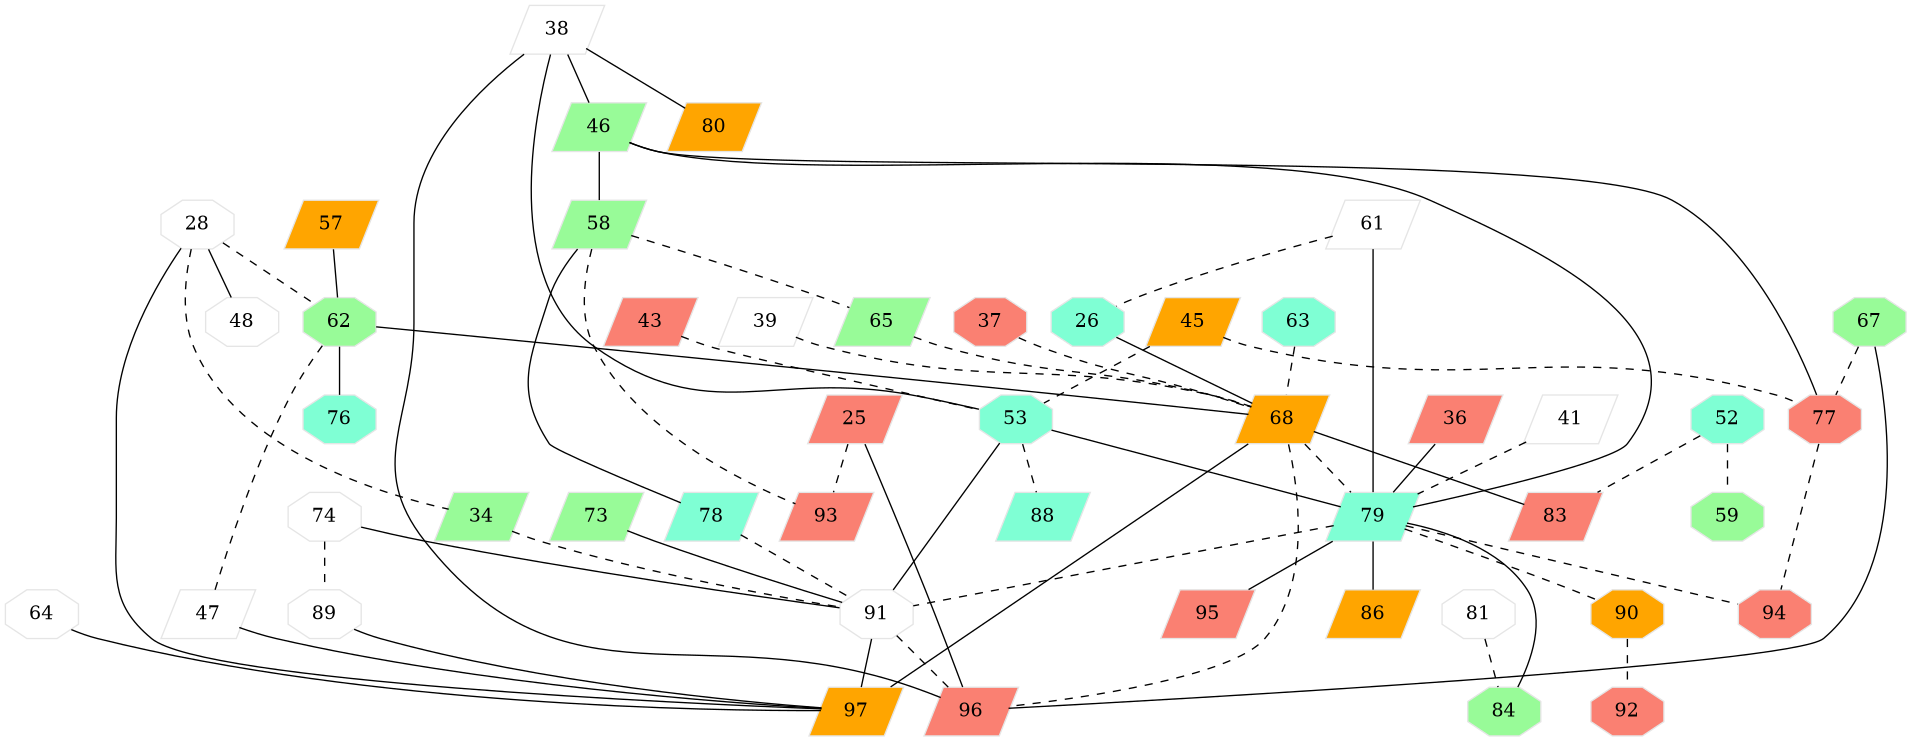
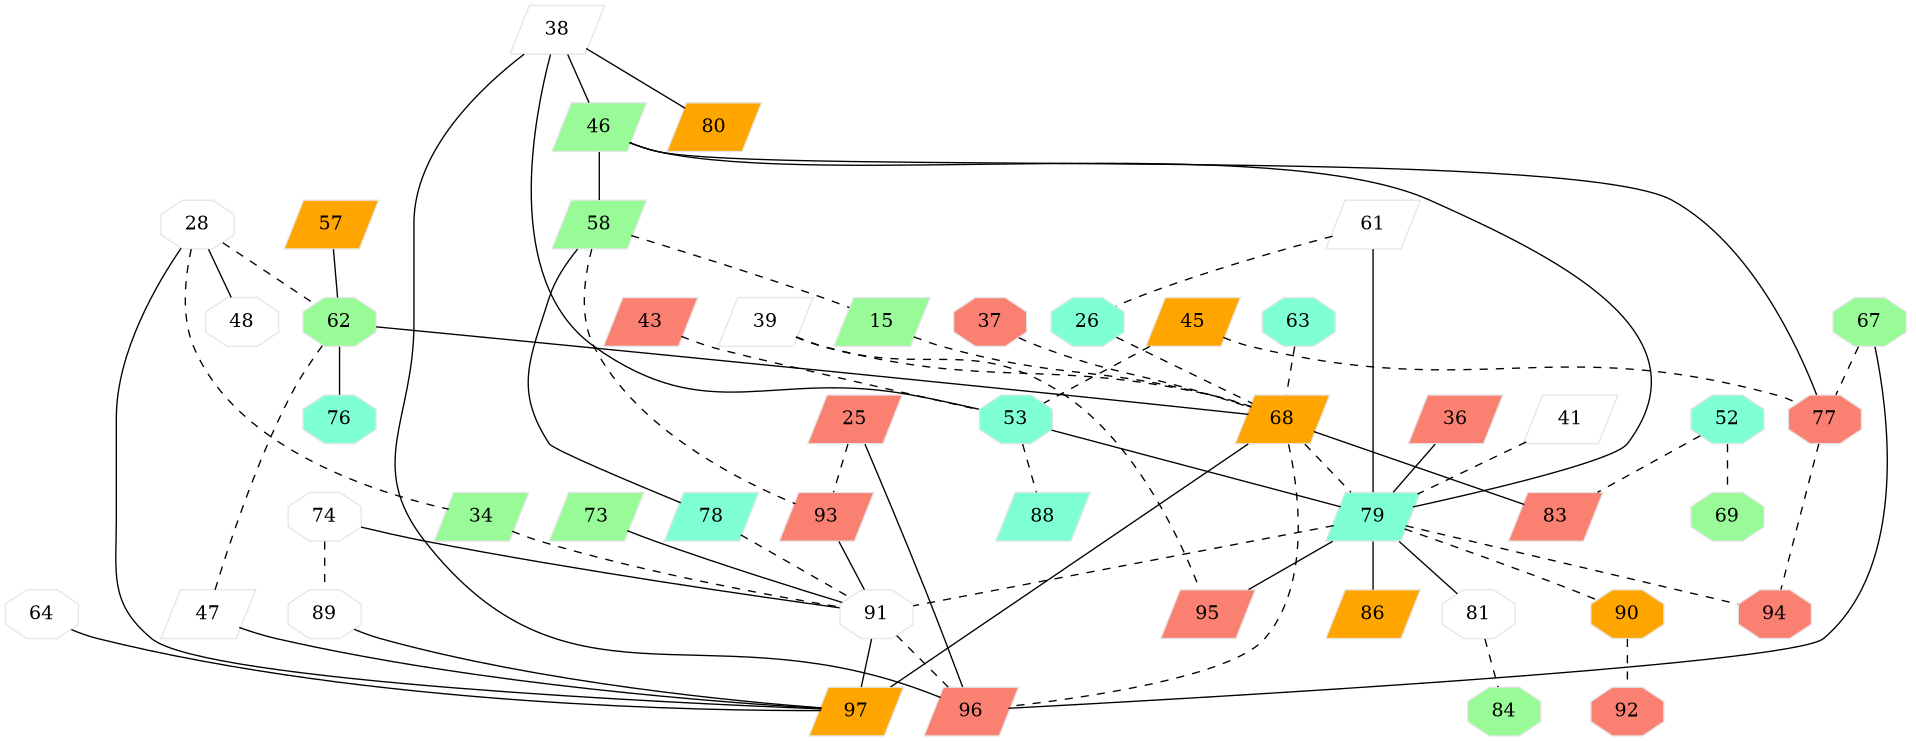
  graph {
    node [color=gray90 fillcolor=white shape=parallelogram style=filled]
    edge [style=dashed]
    25 [fillcolor=salmon]
    93 [fillcolor=salmon]
    96 [fillcolor=salmon super="+32+31"]
    28 [shape=octagon]
    34 [fillcolor=palegreen]
    48 [shape=octagon]
    62 [fillcolor=palegreen shape=octagon super="+9"]
    97 [fillcolor=orange super="+17+85"]
    91 [shape=octagon super="+82+42"]
    68 [fillcolor=orange super="+60+51+54"]
    76 [fillcolor=aquamarine shape=octagon]
    n12 [label=47]
    36 [fillcolor=salmon super="+8"]
    79 [fillcolor=aquamarine super="+59+50+72"]
    95 [fillcolor=salmon]
    94 [fillcolor=salmon shape=octagon]
    81 [shape=octagon]
    86 [fillcolor=orange super="+35"]
    90 [fillcolor=orange shape=octagon super="+19+70"]
    83 [fillcolor=salmon super="+47"]
    37 [fillcolor=salmon shape=octagon]
    38
    46 [fillcolor=palegreen]
    53 [fillcolor=aquamarine shape=octagon super="+33"]
    80 [fillcolor=orange]
    77 [fillcolor=salmon shape=octagon]
    58 [fillcolor=palegreen]
    88 [fillcolor=aquamarine]
    39
    41
    43 [fillcolor=salmon]
    45 [fillcolor=orange]
-   65 [fillcolor=palegreen]
+   65 [fillcolor=palegreen label=15]
    78 [fillcolor=aquamarine]
    52 [fillcolor=aquamarine shape=octagon]
-   69 [fillcolor=palegreen shape=octagon label=59]
+   69 [fillcolor=palegreen shape=octagon]
    57 [fillcolor=orange]
    61 [super="+49"]
    n39 [fillcolor=aquamarine label=26 shape=octagon]
    63 [fillcolor=aquamarine shape=octagon]
    64 [shape=octagon]
    67 [fillcolor=palegreen shape=octagon]
    73 [fillcolor=palegreen]
    74 [shape=octagon]
    89 [shape=octagon]
    84 [fillcolor=palegreen shape=octagon]
    92 [fillcolor=salmon shape=octagon]
    25 -- 93
    25 -- 96 [style=solid]
    28 -- 34
    28 -- 48 [style=solid]
    28 -- 62
    28 -- 97 [style=solid]
    34 -- 91
    62 -- 68 [style=solid]
    62 -- 76 [style=solid]
    62 -- n12
    91 -- 96 [weight=2]
    91 -- 97 [style=solid]
    68 -- 96 [weight=2]
    68 -- 97 [style=solid weight=4]
    68 -- 79 [weight=5]
    68 -- 83 [style=solid]
    n12 -- 97 [style=solid]
    36 -- 79 [style=solid]
    79 -- 91 [weight=3]
    79 -- 95 [style=solid]
    79 -- 94
-   79 -- 84 [style=solid]
+   79 -- 81 [style=solid]
    79 -- 86 [style=solid weight=2]
    79 -- 90
    81 -- 84
    90 -- 92
    37 -- 68
    38 -- 96 [style=solid]
    38 -- 46 [style=solid]
    38 -- 53 [style=solid]
    38 -- 80 [style=solid]
    46 -- 79 [style=solid]
    46 -- 77 [style=solid]
    46 -- 58 [style=solid]
-   53 -- 91 [style=solid]
+   93 -- 91 [style=solid]
    53 -- 79 [style=solid]
    53 -- 88
    77 -- 94
    58 -- 93
    58 -- 65
    58 -- 78 [style=solid]
    39 -- 68
+   39 -- 95
    41 -- 79
    43 -- 53
    45 -- 53
    45 -- 77
    65 -- 68
    78 -- 91
    52 -- 83
    52 -- 69
    57 -- 62 [style=solid]
    61 -- 79 [style=solid weight=3]
    61 -- n39
-   n39 -- 68 [style=solid]
+   n39 -- 68
    63 -- 68
    64 -- 97 [style=solid]
    67 -- 96 [style=solid]
    67 -- 77
    73 -- 91 [style=solid]
    74 -- 91 [style=solid]
    74 -- 89
    89 -- 97 [style=solid]
  }
